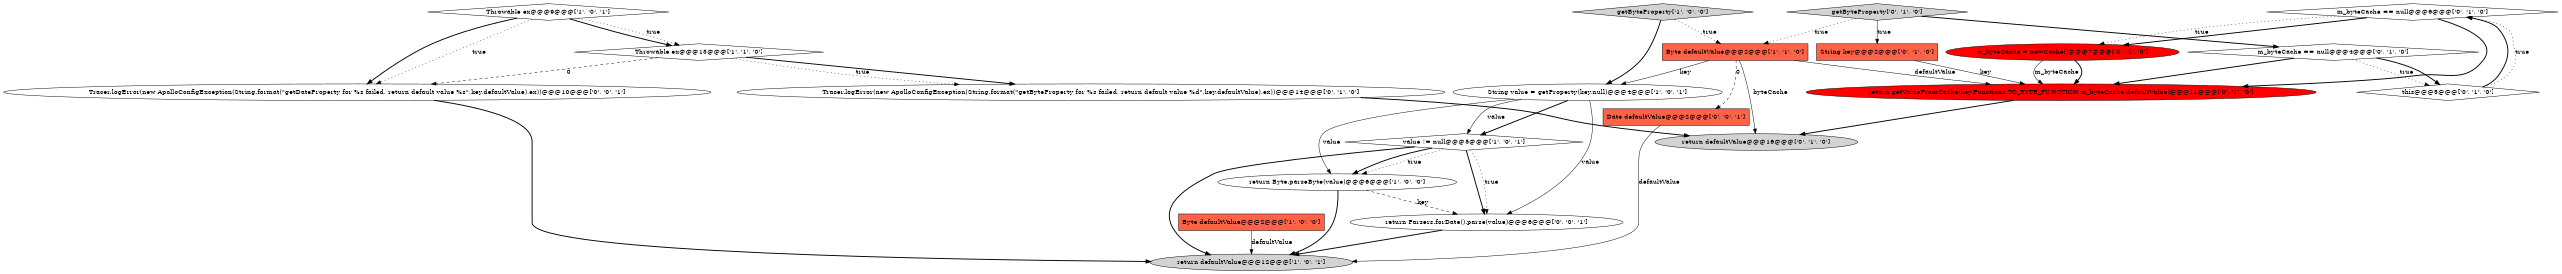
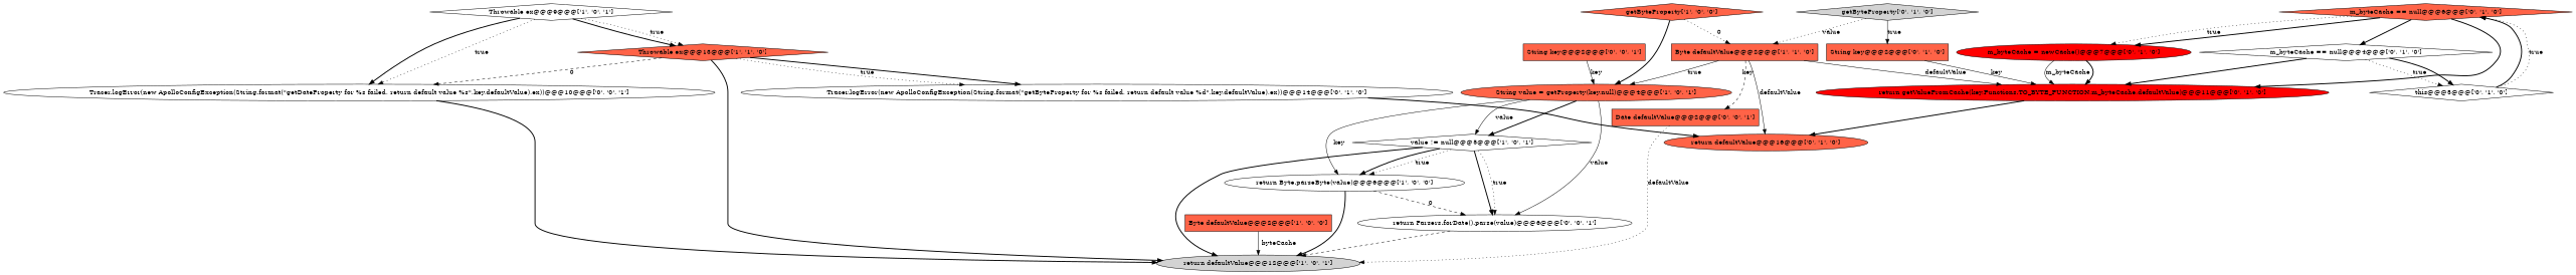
  digraph {
    node [fillcolor=white shape=ellipse style=filled]
    edge [style=bold]
    n1 [label="value != null@@@5@@@['1', '0', '1']" shape=diamond]
    n2 [fillcolor=lightgray label="return defaultValue@@@12@@@['1', '0', '1']"]
    n3 [label="return Byte.parseByte(value)@@@6@@@['1', '0', '0']"]
    n4 [label="return Parsers.forDate().parse(value)@@@6@@@['0', '0', '1']"]
-   n5 [fillcolor=lightgray label="getByteProperty['1', '0', '0']" shape=diamond]
+   n5 [fillcolor=tomato label="getByteProperty['1', '0', '0']" shape=diamond]
    n6 [fillcolor=tomato label="Byte defaultValue@@@2@@@['1', '1', '0']" shape=box]
-   n7 [label="String value = getProperty(key,null)@@@4@@@['1', '0', '1']"]
+   n7 [fillcolor=tomato label="String value = getProperty(key,null)@@@4@@@['1', '0', '1']"]
    n8 [fillcolor=tomato label="Byte defaultValue@@@2@@@['1', '0', '0']" shape=box]
-   n9 [fillcolor=lightgray label="return defaultValue@@@16@@@['0', '1', '0']"]
+   n9 [fillcolor=tomato label="return defaultValue@@@16@@@['0', '1', '0']"]
    n10 [fillcolor=red label="return getValueFromCache(key,Functions.TO_BYTE_FUNCTION,m_byteCache,defaultValue)@@@11@@@['0', '1', '0']"]
    n11 [fillcolor=tomato label="Date defaultValue@@@2@@@['0', '0', '1']" shape=box]
    n12 [label="Tracer.logError(new ApolloConfigException(String.format(\"getDateProperty for %s failed, return default value %s\",key,defaultValue),ex))@@@10@@@['0', '0', '1']"]
+   n13 [fillcolor=tomato label="String key@@@2@@@['0', '0', '1']" shape=box]
    n14 [label="Tracer.logError(new ApolloConfigException(String.format(\"getByteProperty for %s failed, return default value %d\",key,defaultValue),ex))@@@14@@@['0', '1', '0']"]
-   n15 [label="m_byteCache == null@@@6@@@['0', '1', '0']" shape=diamond]
+   n15 [fillcolor=tomato label="m_byteCache == null@@@6@@@['0', '1', '0']" shape=diamond]
    n16 [fillcolor=red label="m_byteCache = newCache()@@@7@@@['0', '1', '0']"]
-   n17 [label="Throwable ex@@@13@@@['1', '1', '0']" shape=diamond]
+   n17 [fillcolor=tomato label="Throwable ex@@@13@@@['1', '1', '0']" shape=diamond]
    n18 [label="m_byteCache == null@@@4@@@['0', '1', '0']" shape=diamond]
    n19 [label="this@@@5@@@['0', '1', '0']" shape=diamond]
    n20 [fillcolor=tomato label="String key@@@2@@@['0', '1', '0']" shape=box]
    n21 [label="Throwable ex@@@9@@@['1', '0', '1']" shape=diamond]
    n22 [fillcolor=lightgray label="getByteProperty['0', '1', '0']" shape=diamond]
    n1 -> n2
    n1 -> n3
    n1 -> n3 [label=true style=dotted]
    n1 -> n4
    n1 -> n4 [label=true style=dotted]
    n3 -> n2
-   n3 -> n4 [label=key style=dashed]
-   n4 -> n2
-   n5 -> n6 [label=true style=dotted]
+   n3 -> n4 [label=0 style=dashed]
+   n4 -> n2 [style=dashed]
+   n5 -> n6 [label=0 style=dotted]
    n5 -> n7
-   n6 -> n7 [label=key style=solid]
-   n6 -> n9 [label=byteCache style=solid]
+   n6 -> n7 [label=true style=solid]
+   n6 -> n9 [label=defaultValue style=solid]
    n6 -> n10 [label=defaultValue style=solid]
-   n6 -> n11 [label=0 style=dashed]
+   n6 -> n11 [label=key style=dashed]
    n7 -> n1
    n7 -> n1 [label=value style=solid]
-   n7 -> n3 [label=value style=solid]
+   n7 -> n3 [label=key style=solid]
    n7 -> n4 [label=value style=solid]
-   n8 -> n2 [label=defaultValue style=solid]
+   n8 -> n2 [label=byteCache style=solid]
    n10 -> n9
-   n11 -> n2 [label=defaultValue style=solid]
+   n11 -> n2 [label=defaultValue style=dotted]
    n12 -> n2
+   n13 -> n7 [label=key style=solid]
    n14 -> n9
    n15 -> n10
    n15 -> n16
    n15 -> n16 [label=true style=dotted]
    n16 -> n10
    n16 -> n10 [label=m_byteCache style=solid]
+   n17 -> n2
    n17 -> n12 [label=0 style=dashed]
    n17 -> n14
    n17 -> n14 [label=true style=dotted]
    n18 -> n10
    n18 -> n19 [label=true style=dotted]
    n18 -> n19
    n19 -> n15
    n19 -> n15 [label=true style=dotted]
    n20 -> n10 [label=key style=solid]
    n21 -> n12 [label=true style=dotted]
    n21 -> n12
    n21 -> n17
    n21 -> n17 [label=true style=dotted]
-   n22 -> n6 [label=true style=dotted]
-   n22 -> n18
+   n22 -> n6 [label=value style=dotted]
+   n15 -> n18
    n22 -> n20 [label=true style=solid]
  }
